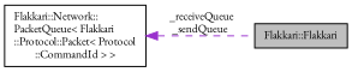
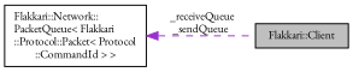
  digraph {
    rankdir=LR
    fontname="EB Garamond"
    node [color=black fontname="EB Garamond" fontsize=10 shape=record style=filled]
-   n1 [fillcolor=grey75 fontcolor=black height=0.2 label="Flakkari::Flakkari" width=0.4]
+   n1 [fillcolor=grey75 fontcolor=black height=0.2 label="Flakkari::Client" width=0.4]
    n2 [fillcolor=white height=0.2 label="Flakkari::Network::\lPacketQueue\< Flakkari\l::Protocol::Packet\< Protocol\l::CommandId \> \>" width=0.4]
    n2 -> n1 [color=darkorchid3 dir=back fontname="EB Garamond" fontsize=10 label=" _receiveQueue\n_sendQueue" labelfontname=Helvetica labelfontsize=10 style=dashed]
  }
